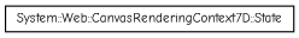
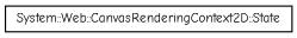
  digraph {
    rankdir=LR
    fontname="Comic Neue"
-   n1 [color=black fillcolor=white fontname="Comic Neue" fontsize=10 height=0.2 label="System::Web::CanvasRenderingContext7D::State" shape=record style=filled width=0.4]
+   n1 [color=black fillcolor=white fontname="Comic Neue" fontsize=10 height=0.2 label="System::Web::CanvasRenderingContext2D::State" shape=record style=filled width=0.4]
  }
